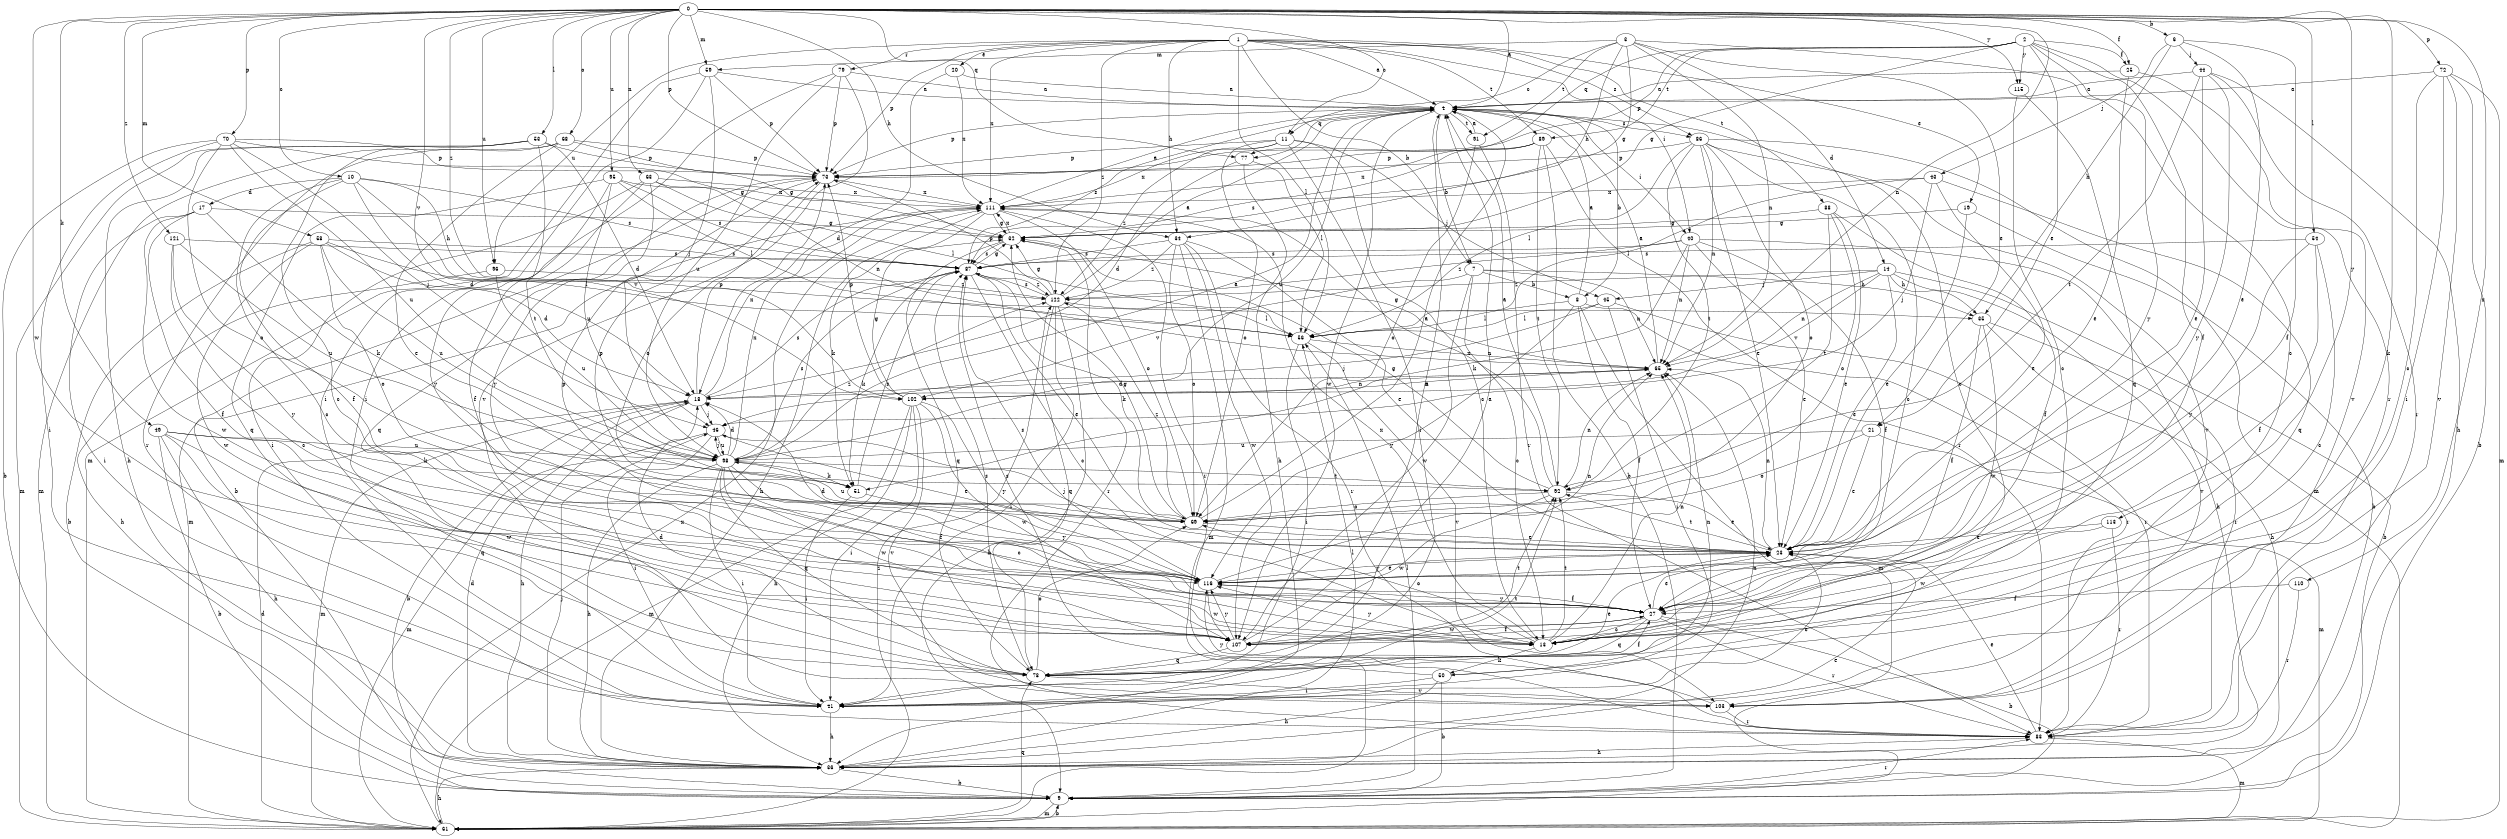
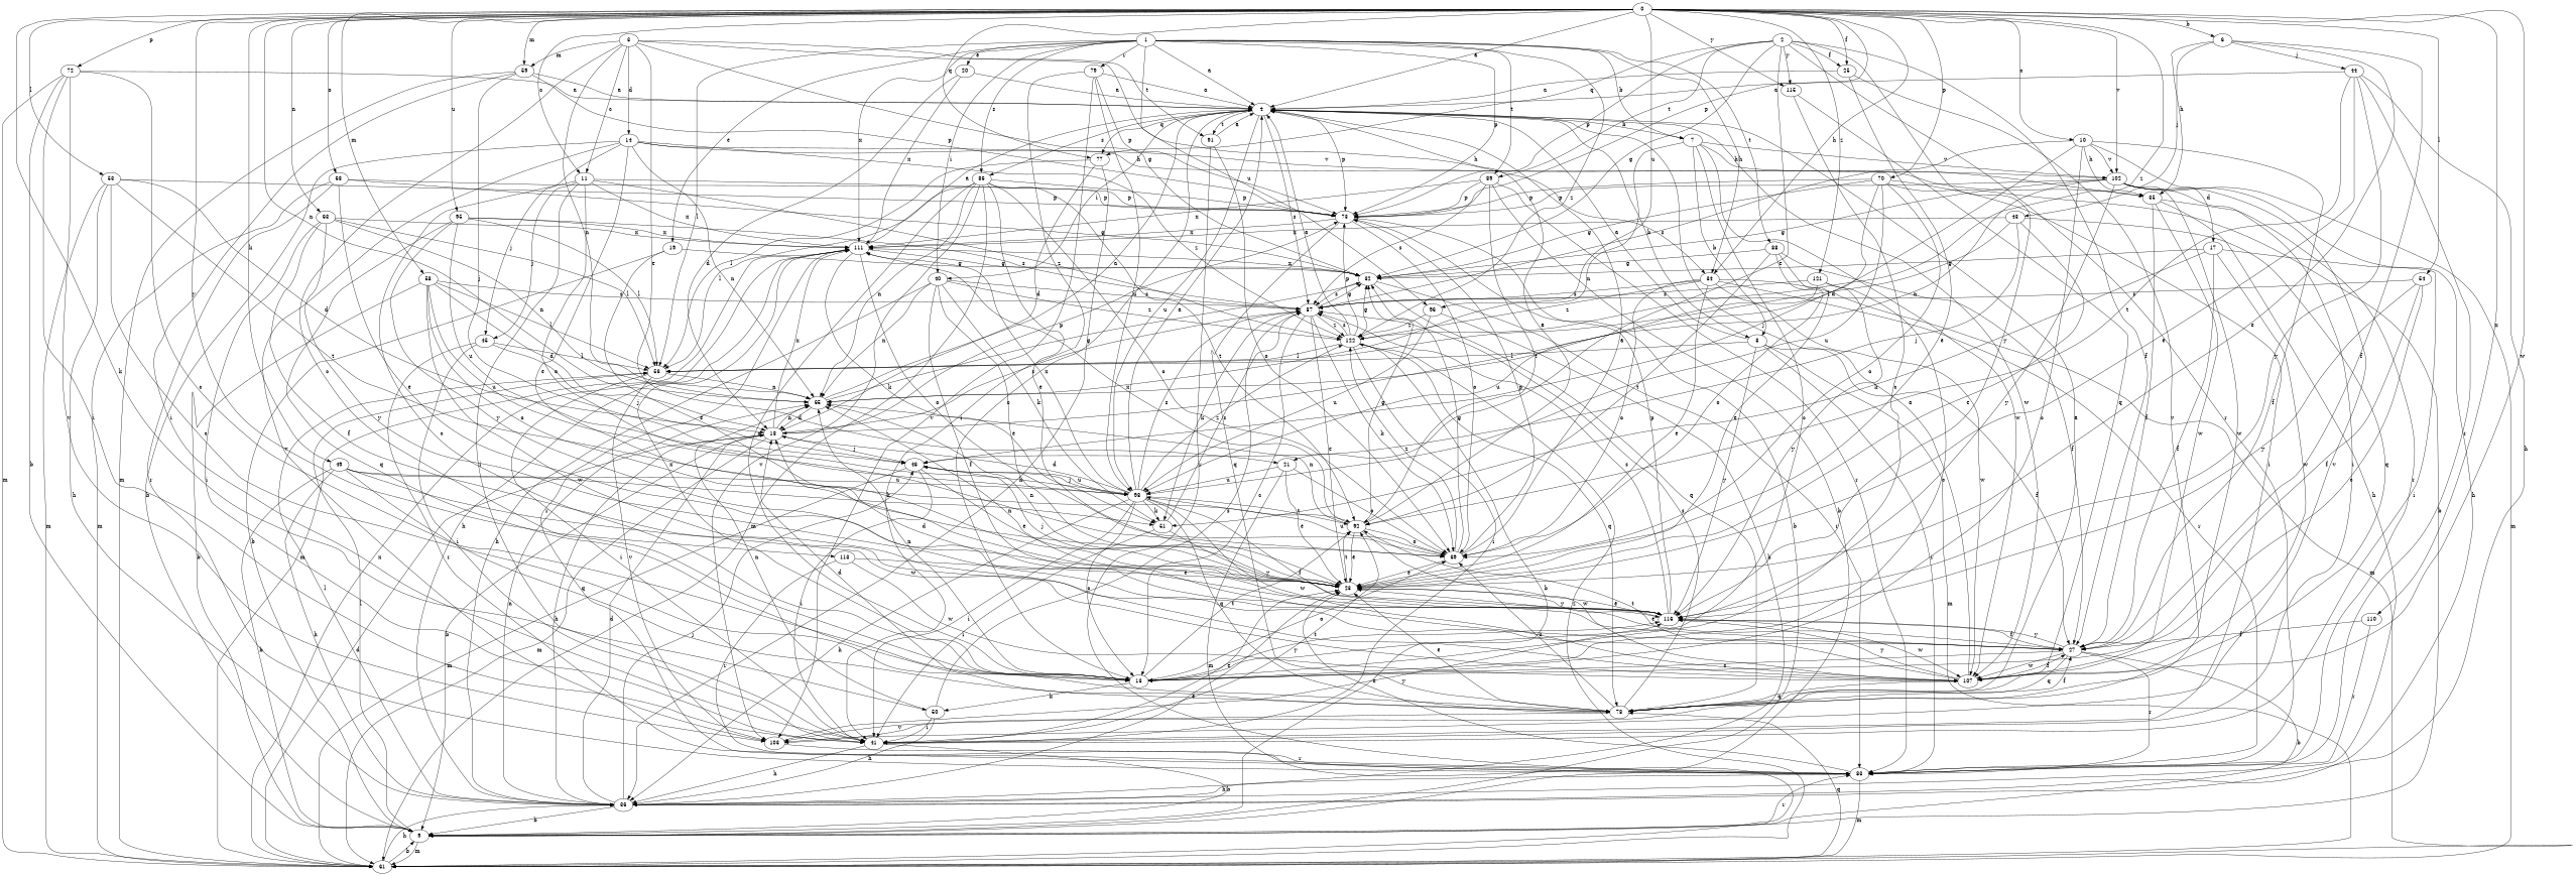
  strict digraph {
    0
    4
    6
    10
    11
    25
    34
    49
    50
    53
    54
    58
    59
    63
    65
    68
    70
    72
    73
    77
    95
    96
    102
    107
    110
    113
    115
    121
    122
    7
    40
    86
    13
    91
    8
    87
    98
    27
    23
    35
    43
    44
    17
    18
    111
    41
    45
    69
    103
    83
    61
    9
    51
    36
    78
    92
    116
    56
    46
    32
    1
    19
    20
    79
    88
    89
    2
    21
    3
    14
    0 -> 4 [label=a]
    0 -> 6 [label=b]
    0 -> 10 [label=c]
    0 -> 11 [label=c]
    0 -> 25 [label=f]
    0 -> 34 [label=h]
    0 -> 49 [label=k]
    0 -> 50 [label=k]
    0 -> 53 [label=l]
    0 -> 54 [label=l]
    0 -> 58 [label=m]
    0 -> 59 [label=m]
    0 -> 63 [label=n]
    0 -> 65 [label=n]
    0 -> 68 [label=o]
    0 -> 70 [label=p]
    0 -> 72 [label=p]
    0 -> 73 [label=p]
    0 -> 77 [label=q]
    0 -> 95 [label=u]
    0 -> 96 [label=u]
    0 -> 102 [label=v]
    0 -> 107 [label=w]
    0 -> 110 [label=x]
    0 -> 113 [label=y]
    0 -> 115 [label=y]
    0 -> 121 [label=z]
    0 -> 122 [label=z]
    4 -> 73 [label=p]
    4 -> 77 [label=q]
    4 -> 107 [label=w]
    4 -> 7 [label=b]
    4 -> 40 [label=i]
    4 -> 86 [label=s]
    4 -> 13 [label=c]
    4 -> 91 [label=t]
    4 -> 8 [label=b]
    4 -> 87 [label=s]
    4 -> 98 [label=u]
    6 -> 27 [label=f]
    6 -> 23 [label=e]
    6 -> 35 [label=h]
    6 -> 43 [label=j]
    6 -> 44 [label=j]
    10 -> 102 [label=v]
    10 -> 13 [label=c]
    10 -> 87 [label=s]
    10 -> 27 [label=f]
    10 -> 35 [label=h]
    10 -> 17 [label=d]
    10 -> 18 [label=d]
    11 -> 73 [label=p]
    11 -> 122 [label=z]
    11 -> 13 [label=c]
    11 -> 111 [label=x]
    11 -> 41 [label=i]
    11 -> 45 [label=j]
    11 -> 69 [label=o]
    25 -> 4 [label=a]
    25 -> 23 [label=e]
    25 -> 103 [label=v]
    34 -> 107 [label=w]
    34 -> 122 [label=z]
    34 -> 87 [label=s]
    34 -> 23 [label=e]
    34 -> 69 [label=o]
    34 -> 83 [label=r]
    34 -> 61 [label=m]
    49 -> 107 [label=w]
    49 -> 98 [label=u]
    49 -> 9 [label=b]
    49 -> 51 [label=k]
    49 -> 36 [label=h]
    49 -> 78 [label=q]
    50 -> 65 [label=n]
    50 -> 87 [label=s]
    50 -> 41 [label=i]
-   50 -> 9 [label=b]
+   41 -> 9 [label=b]
    50 -> 36 [label=h]
    53 -> 73 [label=p]
    53 -> 13 [label=c]
    53 -> 18 [label=d]
    53 -> 61 [label=m]
    53 -> 36 [label=h]
    53 -> 92 [label=t]
    54 -> 13 [label=c]
    54 -> 87 [label=s]
    54 -> 27 [label=f]
    54 -> 116 [label=y]
    58 -> 107 [label=w]
    58 -> 87 [label=s]
    58 -> 98 [label=u]
    58 -> 18 [label=d]
    58 -> 69 [label=o]
    58 -> 9 [label=b]
    58 -> 56 [label=l]
    59 -> 4 [label=a]
    59 -> 73 [label=p]
    59 -> 41 [label=i]
    59 -> 61 [label=m]
    59 -> 46 [label=j]
    63 -> 65 [label=n]
    63 -> 27 [label=f]
    63 -> 111 [label=x]
    63 -> 41 [label=i]
    63 -> 116 [label=y]
    63 -> 56 [label=l]
    65 -> 4 [label=a]
    65 -> 18 [label=d]
    65 -> 32 [label=g]
    68 -> 73 [label=p]
    68 -> 23 [label=e]
    68 -> 83 [label=r]
    68 -> 61 [label=m]
    68 -> 32 [label=g]
    70 -> 73 [label=p]
    70 -> 98 [label=u]
    70 -> 41 [label=i]
    70 -> 69 [label=o]
    70 -> 9 [label=b]
    70 -> 46 [label=j]
    70 -> 32 [label=g]
    72 -> 4 [label=a]
    72 -> 13 [label=c]
    72 -> 41 [label=i]
    72 -> 103 [label=v]
    72 -> 61 [label=m]
    72 -> 9 [label=b]
    73 -> 111 [label=x]
    73 -> 69 [label=o]
    73 -> 9 [label=b]
-   78 -> 73 [label=q]
+   73 -> 78 [label=q]
    77 -> 18 [label=d]
    77 -> 36 [label=h]
    77 -> 56 [label=l]
    95 -> 87 [label=s]
    95 -> 98 [label=u]
    95 -> 111 [label=x]
    95 -> 78 [label=q]
    95 -> 116 [label=y]
    95 -> 56 [label=l]
    96 -> 122 [label=z]
    96 -> 98 [label=u]
    96 -> 36 [label=h]
-   65 -> 102 [label=n]
+   102 -> 65 [label=n]
    102 -> 73 [label=p]
    102 -> 107 [label=w]
    102 -> 41 [label=i]
    102 -> 103 [label=v]
    102 -> 61 [label=m]
    102 -> 36 [label=h]
    102 -> 116 [label=y]
    102 -> 32 [label=g]
    107 -> 4 [label=a]
    107 -> 27 [label=f]
    107 -> 78 [label=q]
    107 -> 92 [label=t]
    107 -> 116 [label=y]
    110 -> 27 [label=f]
    110 -> 83 [label=r]
    113 -> 107 [label=w]
    113 -> 23 [label=e]
    113 -> 83 [label=r]
    115 -> 13 [label=c]
    115 -> 78 [label=q]
    121 -> 13 [label=c]
    121 -> 87 [label=s]
    121 -> 98 [label=u]
    121 -> 116 [label=y]
    122 -> 4 [label=a]
    122 -> 73 [label=p]
    122 -> 87 [label=s]
    122 -> 41 [label=i]
    122 -> 9 [label=b]
    122 -> 78 [label=q]
    122 -> 56 [label=l]
    122 -> 32 [label=g]
    7 -> 65 [label=n]
    7 -> 102 [label=v]
    7 -> 107 [label=w]
    7 -> 13 [label=c]
    7 -> 8 [label=b]
    7 -> 35 [label=h]
    40 -> 65 [label=n]
    40 -> 122 [label=z]
    40 -> 87 [label=s]
    40 -> 27 [label=f]
    40 -> 23 [label=e]
    40 -> 51 [label=k]
    40 -> 36 [label=h]
    86 -> 65 [label=n]
    86 -> 73 [label=p]
    86 -> 13 [label=c]
    86 -> 23 [label=e]
    86 -> 69 [label=o]
    86 -> 103 [label=v]
    86 -> 61 [label=m]
    86 -> 92 [label=t]
    86 -> 56 [label=l]
    13 -> 50 [label=k]
    13 -> 65 [label=n]
    13 -> 111 [label=x]
    13 -> 69 [label=o]
    13 -> 92 [label=t]
    13 -> 116 [label=y]
    91 -> 4 [label=a]
    91 -> 69 [label=o]
    91 -> 83 [label=r]
    8 -> 4 [label=a]
    8 -> 27 [label=f]
    8 -> 83 [label=r]
    8 -> 61 [label=m]
    8 -> 116 [label=y]
    8 -> 56 [label=l]
    87 -> 122 [label=z]
    87 -> 13 [label=c]
    87 -> 23 [label=e]
    87 -> 69 [label=k]
    87 -> 51 [label=k]
    87 -> 32 [label=g]
    98 -> 4 [label=a]
    98 -> 107 [label=w]
    98 -> 122 [label=z]
    98 -> 13 [label=c]
    98 -> 87 [label=s]
    98 -> 27 [label=f]
    98 -> 18 [label=d]
    98 -> 111 [label=x]
    98 -> 41 [label=i]
    98 -> 51 [label=k]
    98 -> 36 [label=h]
    98 -> 78 [label=q]
    98 -> 92 [label=t]
    98 -> 46 [label=j]
    27 -> 107 [label=w]
    27 -> 13 [label=c]
    27 -> 23 [label=e]
    27 -> 83 [label=r]
    27 -> 9 [label=b]
    27 -> 78 [label=q]
    27 -> 116 [label=y]
    23 -> 65 [label=n]
    23 -> 92 [label=t]
    23 -> 116 [label=y]
    23 -> 46 [label=j]
    35 -> 107 [label=w]
    35 -> 27 [label=f]
    35 -> 83 [label=r]
    35 -> 36 [label=h]
    43 -> 23 [label=e]
    43 -> 111 [label=x]
    43 -> 78 [label=q]
    43 -> 56 [label=l]
    43 -> 46 [label=j]
    44 -> 4 [label=a]
    44 -> 23 [label=e]
    44 -> 83 [label=r]
    44 -> 36 [label=h]
    44 -> 92 [label=t]
    44 -> 116 [label=y]
    17 -> 107 [label=w]
    17 -> 27 [label=f]
    17 -> 41 [label=i]
    17 -> 51 [label=k]
    17 -> 32 [label=g]
    18 -> 65 [label=n]
    18 -> 73 [label=p]
    18 -> 87 [label=s]
    18 -> 111 [label=x]
    18 -> 61 [label=m]
    18 -> 9 [label=b]
    18 -> 36 [label=h]
    18 -> 46 [label=j]
    111 -> 4 [label=a]
    111 -> 69 [label=o]
    111 -> 83 [label=r]
    111 -> 61 [label=m]
    111 -> 51 [label=k]
    111 -> 36 [label=h]
    111 -> 32 [label=g]
    41 -> 23 [label=e]
    41 -> 36 [label=h]
    41 -> 92 [label=t]
    45 -> 41 [label=i]
    45 -> 83 [label=r]
    45 -> 56 [label=l]
    45 -> 46 [label=j]
    69 -> 4 [label=a]
    69 -> 73 [label=p]
    69 -> 122 [label=z]
    69 -> 98 [label=u]
    69 -> 23 [label=e]
    69 -> 32 [label=g]
    103 -> 83 [label=r]
    103 -> 116 [label=y]
    83 -> 23 [label=e]
    83 -> 61 [label=m]
    83 -> 36 [label=h]
    61 -> 122 [label=z]
    61 -> 18 [label=d]
    61 -> 111 [label=x]
    61 -> 9 [label=b]
    61 -> 36 [label=h]
    61 -> 78 [label=q]
    9 -> 83 [label=r]
    9 -> 61 [label=m]
    9 -> 56 [label=l]
    51 -> 87 [label=s]
    51 -> 41 [label=i]
    51 -> 116 [label=y]
    36 -> 65 [label=n]
    36 -> 23 [label=e]
    36 -> 18 [label=d]
    36 -> 9 [label=b]
    36 -> 56 [label=l]
    36 -> 46 [label=j]
    78 -> 4 [label=a]
    78 -> 87 [label=s]
    78 -> 27 [label=f]
    78 -> 23 [label=e]
    78 -> 18 [label=d]
    78 -> 69 [label=o]
    78 -> 103 [label=v]
    92 -> 4 [label=a]
    92 -> 65 [label=n]
    92 -> 107 [label=w]
    92 -> 23 [label=e]
    92 -> 111 [label=x]
    92 -> 69 [label=o]
    92 -> 32 [label=g]
    116 -> 65 [label=n]
    116 -> 73 [label=p]
    116 -> 107 [label=w]
    116 -> 87 [label=s]
    116 -> 27 [label=f]
    116 -> 23 [label=e]
    116 -> 18 [label=d]
    56 -> 65 [label=n]
    56 -> 41 [label=i]
    56 -> 103 [label=v]
    46 -> 98 [label=u]
    46 -> 23 [label=e]
    46 -> 41 [label=i]
    46 -> 61 [label=m]
    32 -> 87 [label=s]
    32 -> 111 [label=x]
    32 -> 83 [label=r]
    32 -> 78 [label=q]
    1 -> 4 [label=a]
    1 -> 34 [label=h]
    1 -> 73 [label=p]
    1 -> 96 [label=u]
    1 -> 122 [label=z]
    1 -> 7 [label=b]
    1 -> 40 [label=i]
    1 -> 86 [label=s]
    1 -> 111 [label=x]
    1 -> 56 [label=l]
    1 -> 19 [label=e]
    1 -> 20 [label=e]
    1 -> 79 [label=r]
    1 -> 88 [label=t]
    1 -> 89 [label=t]
    19 -> 23 [label=e]
    19 -> 9 [label=b]
    19 -> 32 [label=g]
    20 -> 4 [label=a]
    20 -> 18 [label=d]
    20 -> 111 [label=x]
    79 -> 4 [label=a]
    79 -> 73 [label=p]
    79 -> 98 [label=u]
    79 -> 41 [label=i]
    79 -> 103 [label=v]
    88 -> 27 [label=f]
    88 -> 23 [label=e]
    88 -> 69 [label=o]
    88 -> 92 [label=t]
    88 -> 32 [label=g]
    89 -> 73 [label=p]
    89 -> 87 [label=s]
    89 -> 111 [label=x]
    89 -> 83 [label=r]
    89 -> 9 [label=b]
    89 -> 92 [label=t]
    2 -> 25 [label=f]
    2 -> 73 [label=p]
    2 -> 77 [label=q]
    2 -> 115 [label=y]
    2 -> 27 [label=f]
    2 -> 83 [label=r]
    2 -> 116 [label=y]
    2 -> 32 [label=g]
    2 -> 89 [label=t]
    2 -> 21 [label=e]
    21 -> 98 [label=u]
    21 -> 23 [label=e]
    21 -> 69 [label=o]
    21 -> 61 [label=m]
    3 -> 11 [label=c]
    3 -> 34 [label=h]
    3 -> 59 [label=m]
    3 -> 65 [label=n]
    3 -> 13 [label=c]
    3 -> 91 [label=t]
    3 -> 32 [label=g]
    3 -> 21 [label=e]
    3 -> 14 [label=d]
    14 -> 65 [label=n]
    14 -> 102 [label=v]
    14 -> 122 [label=z]
    14 -> 23 [label=e]
    14 -> 35 [label=h]
    14 -> 45 [label=j]
    14 -> 103 [label=v]
    14 -> 9 [label=b]
  }
